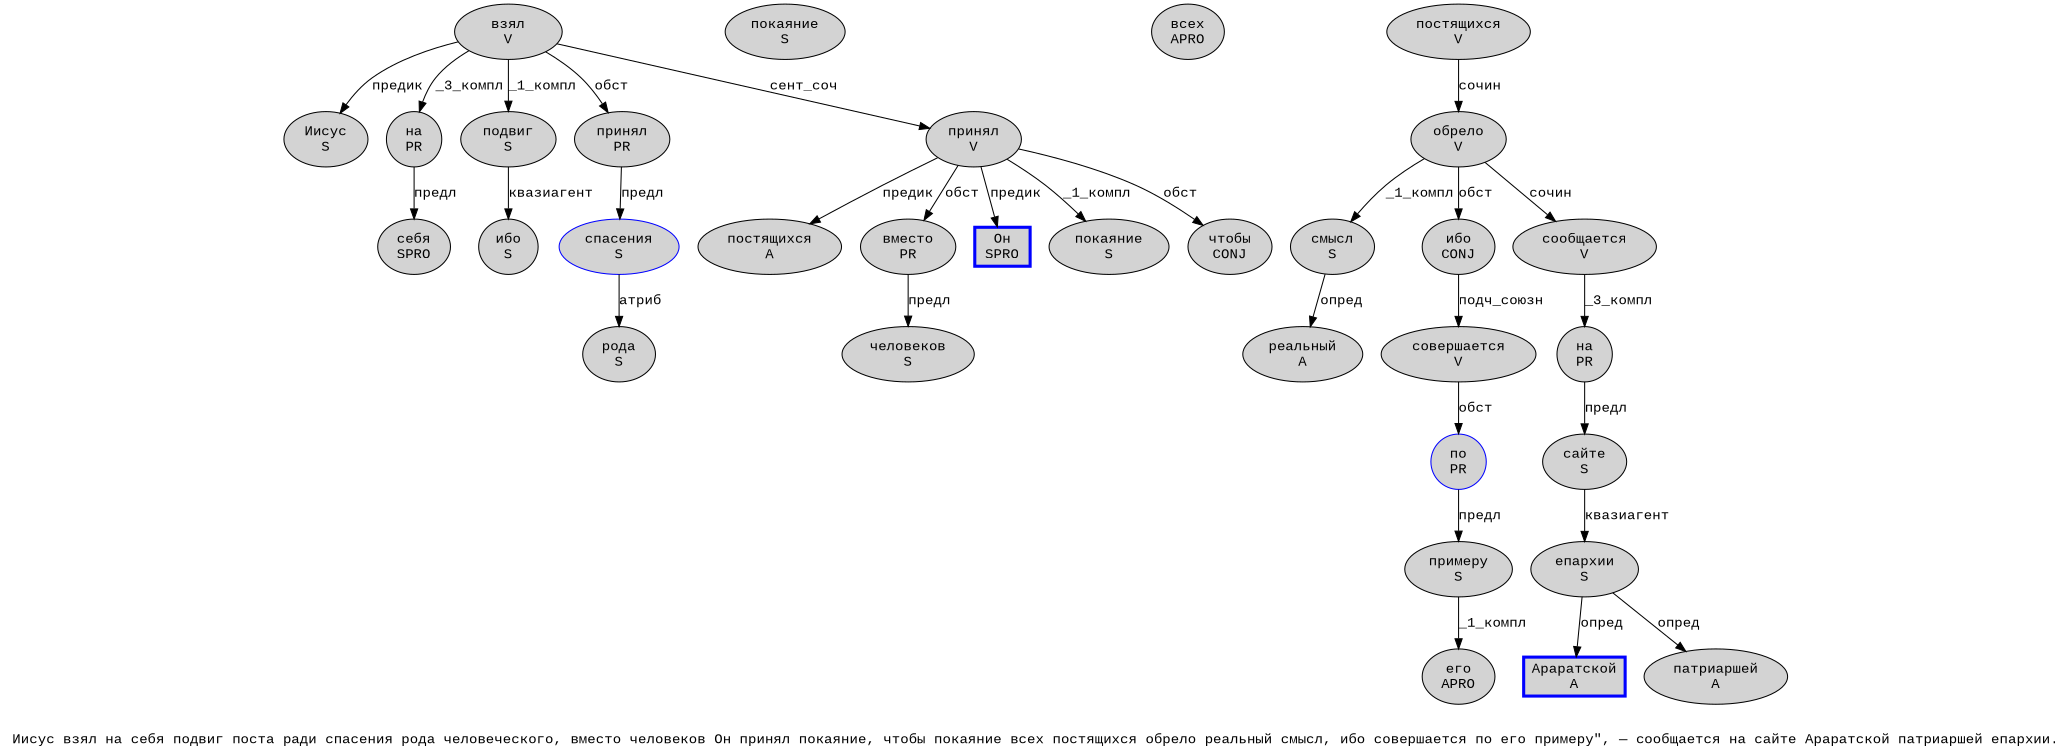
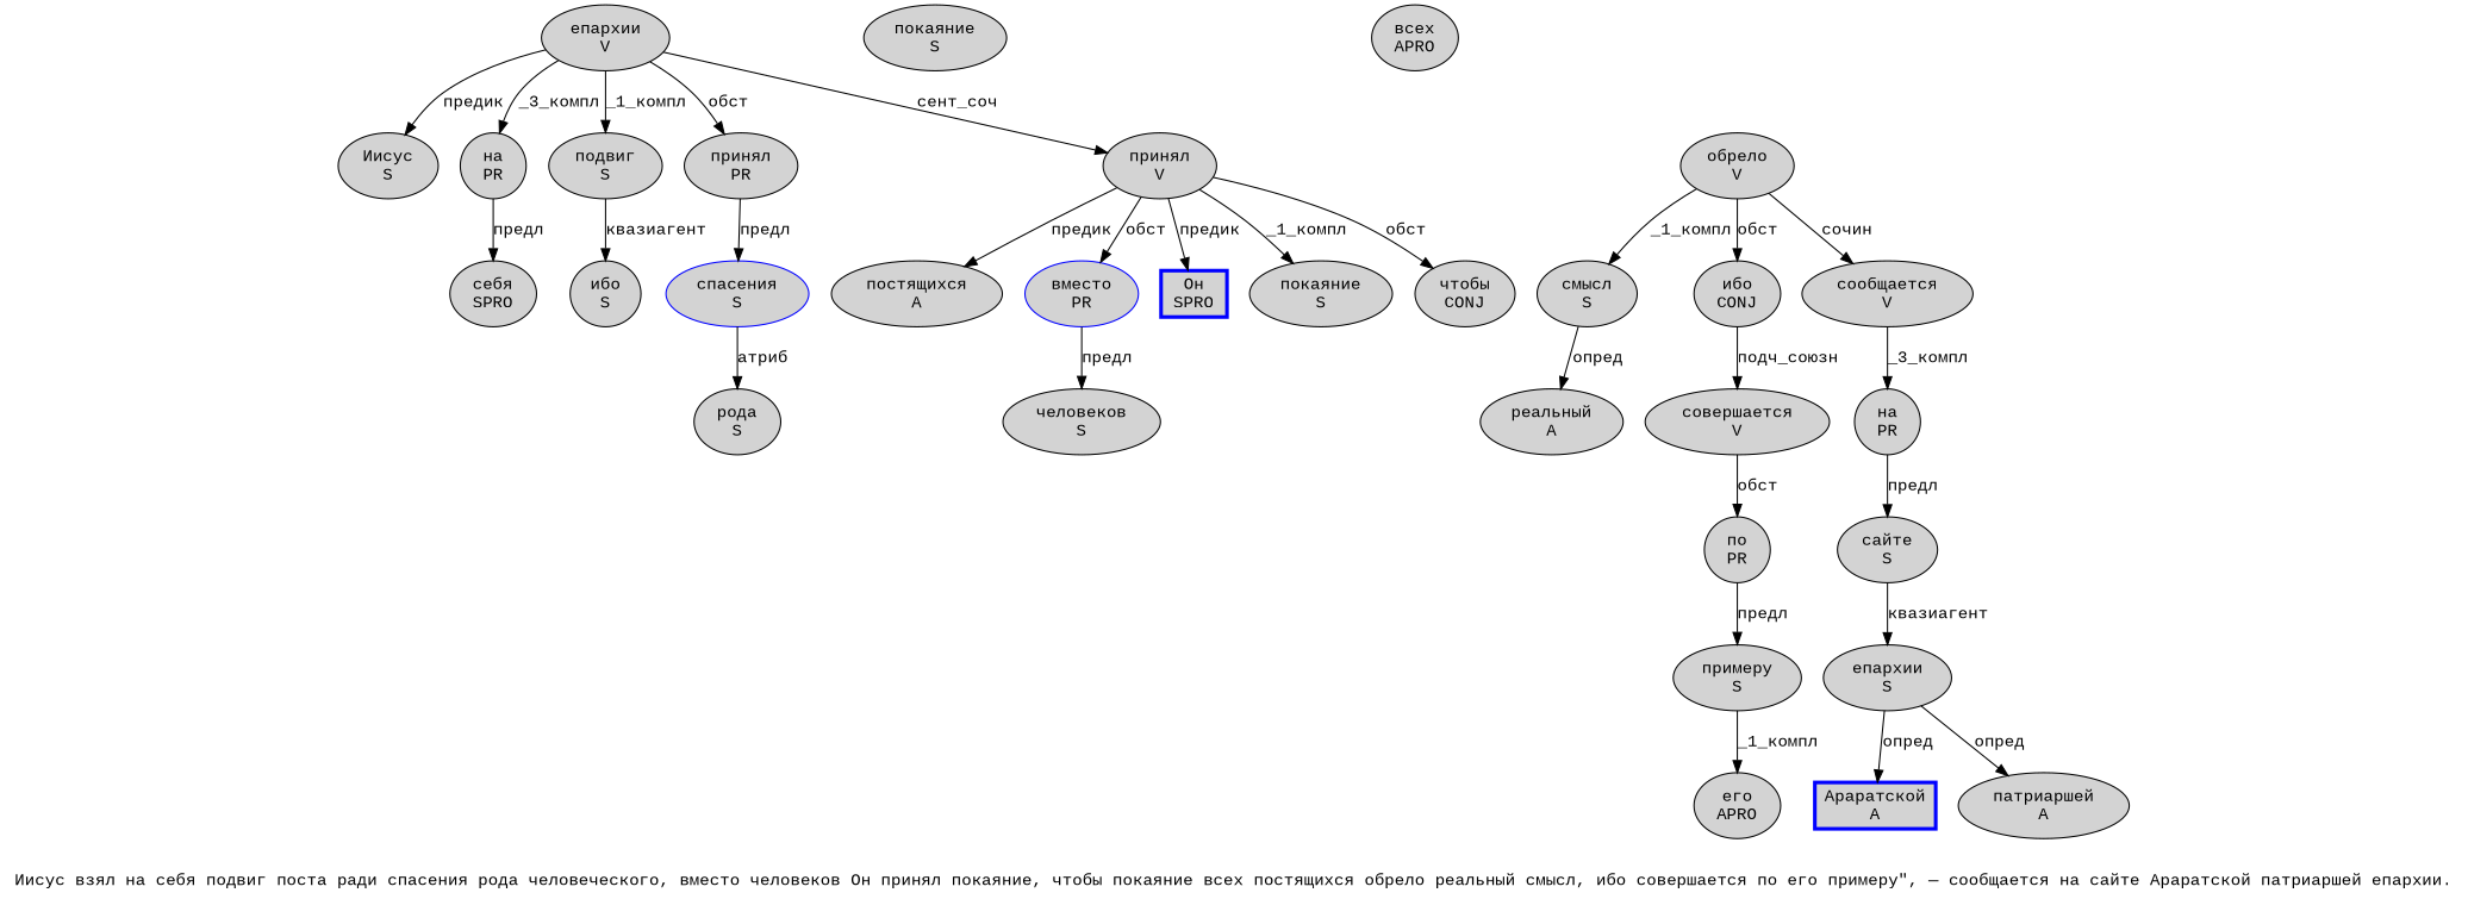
  digraph {
    fontname="Liberation Mono"
    label="Иисус взял на себя подвиг поста ради спасения рода человеческого, вместо человеков Он принял покаяние, чтобы покаяние всех постящихся обрело реальный смысл, ибо совершается по его примеру\", — сообщается на сайте Араратской патриаршей епархии."
    node [fillcolor=lightgray fontname="Liberation Mono" penwidth=1 shape=ellipse style=filled]
    edge [fontname="Liberation Mono"]
    n1 [label="Иисус\nS"]
-   n2 [label="взял\nV"]
+   n2 [label="епархии\nV"]
    n3 [label="на\nPR"]
    n4 [label="подвиг\nS"]
    n5 [label="принял\nPR"]
    n6 [label="принял\nV"]
    n7 [label="себя\nSPRO"]
    n8 [label="ибо\nS"]
    n9 [color=blue label="спасения\nS"]
    n10 [label="постящихся\nA"]
-   n11 [label="вместо\nPR"]
+   n11 [label="вместо\nPR" color=blue]
    n12 [color=blue label="Он\nSPRO" penwidth=3 shape=box]
    n13 [label="покаяние\nS"]
    n14 [label="чтобы\nCONJ"]
    n15 [label="рода\nS"]
    n16 [label="человеков\nS"]
    n17 [label="покаяние\nS"]
    n18 [label="всех\nAPRO"]
-   n19 [label="постящихся\nV"]
    n20 [label="обрело\nV"]
    n21 [label="смысл\nS"]
    n22 [label="ибо\nCONJ"]
    n23 [label="сообщается\nV"]
    n24 [label="реальный\nA"]
    n25 [label="совершается\nV"]
    n26 [label="на\nPR"]
-   n27 [label="по\nPR" color=blue]
+   n27 [label="по\nPR"]
    n28 [label="примеру\nS"]
    n29 [label="его\nAPRO"]
    n30 [label="сайте\nS"]
    n31 [label="епархии\nS"]
    n32 [color=blue label="Араратской\nA" penwidth=3 shape=box]
    n33 [label="патриаршей\nA"]
    n2 -> n1 [label="предик"]
    n2 -> n3 [label="_3_компл"]
    n2 -> n4 [label="_1_компл"]
    n2 -> n5 [label="обст"]
    n2 -> n6 [label="сент_соч"]
    n3 -> n7 [label="предл"]
    n4 -> n8 [label="квазиагент"]
    n5 -> n9 [label="предл"]
    n6 -> n10 [label="предик"]
    n6 -> n11 [label="обст"]
    n6 -> n12 [label="предик"]
    n6 -> n13 [label="_1_компл"]
    n6 -> n14 [label="обст"]
    n9 -> n15 [label="атриб"]
    n11 -> n16 [label="предл"]
-   n19 -> n20 [label="сочин"]
    n20 -> n21 [label="_1_компл"]
    n20 -> n22 [label="обст"]
    n20 -> n23 [label="сочин"]
    n21 -> n24 [label="опред"]
    n22 -> n25 [label="подч_союзн"]
    n23 -> n26 [label="_3_компл"]
    n25 -> n27 [label="обст"]
    n26 -> n30 [label="предл"]
    n27 -> n28 [label="предл"]
    n28 -> n29 [label="_1_компл"]
    n30 -> n31 [label="квазиагент"]
    n31 -> n32 [label="опред"]
    n31 -> n33 [label="опред"]
  }
